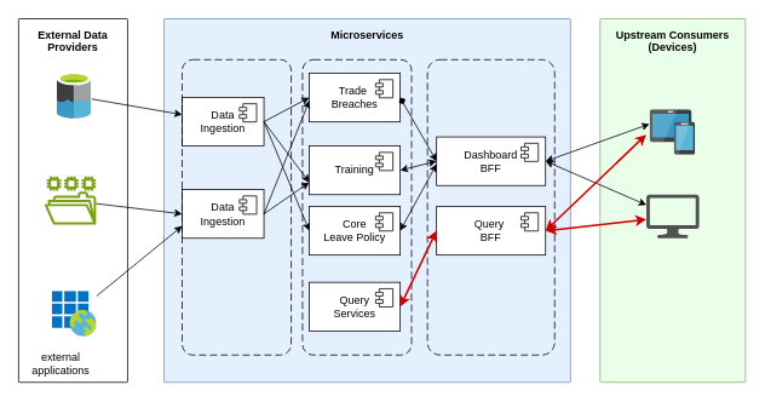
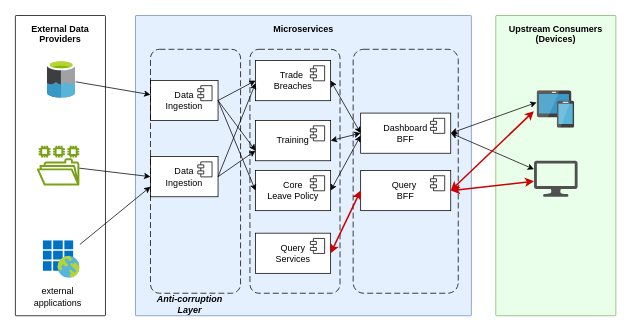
  <mxCell id="0" />
  <mxCell id="1" parent="0" />
  <mxCell id="2" value="&lt;b&gt;&lt;font color=&quot;#000000&quot;&gt;External Data&lt;br&gt;Providers&lt;/font&gt;&lt;/b&gt;" style="sketch=0;points=[[0,0,0],[0.25,0,0],[0.5,0,0],[0.75,0,0],[1,0,0],[1,0.25,0],[1,0.5,0],[1,0.75,0],[1,1,0],[0.75,1,0],[0.5,1,0],[0.25,1,0],[0,1,0],[0,0.75,0],[0,0.5,0],[0,0.25,0]];rounded=1;absoluteArcSize=1;arcSize=2;html=1;shadow=0;dashed=0;fontSize=12;align=center;verticalAlign=top;spacing=10;spacingTop=-4;whiteSpace=wrap;" vertex="1" parent="1"><mxGeometry x="20" y="20" width="120" height="400" as="geometry" /></mxCell>
  <mxCell id="3" value="" style="image;sketch=0;aspect=fixed;html=1;points=[];align=center;fontSize=12;image=img/lib/mscae/Data_Lake.svg;" vertex="1" parent="1"><mxGeometry x="62.41" y="80" width="38" height="50" as="geometry" /></mxCell>
  <mxCell id="4" value="" style="sketch=0;outlineConnect=0;fontColor=#232F3E;gradientColor=none;fillColor=#7AA116;strokeColor=none;dashed=0;verticalLabelPosition=bottom;verticalAlign=top;align=center;html=1;fontSize=12;fontStyle=0;aspect=fixed;pointerEvents=1;shape=mxgraph.aws4.file_system;" vertex="1" parent="1"><mxGeometry x="48.59" y="193.5" width="56.63" height="53" as="geometry" /></mxCell>
- <mxCell id="5" value="external applications" style="text;html=1;align=center;verticalAlign=middle;whiteSpace=wrap;rounded=0;" vertex="1" parent="1"><mxGeometry x="32.41" y="385" width="69" height="30" as="geometry" /></mxCell>
+ <mxCell id="5" value="external applications" style="text;html=1;align=center;verticalAlign=middle;whiteSpace=wrap;rounded=0;" vertex="1" parent="1"><mxGeometry x="42.41" y="380" width="69" height="30" as="geometry" /></mxCell>
  <mxCell id="6" value="" style="image;sketch=0;aspect=fixed;html=1;points=[];align=center;fontSize=12;image=img/lib/mscae/Enterprise_Applications.svg;" vertex="1" parent="1"><mxGeometry x="56.91" y="320" width="49" height="50" as="geometry" /></mxCell>
  <mxCell id="7" value="&lt;b&gt;&lt;font color=&quot;#000000&quot;&gt;Upstream Consumers&lt;/font&gt;&lt;/b&gt;&lt;div&gt;&lt;b&gt;&lt;font color=&quot;#000000&quot;&gt;(Devices)&lt;/font&gt;&lt;/b&gt;&lt;/div&gt;" style="sketch=0;points=[[0,0,0],[0.25,0,0],[0.5,0,0],[0.75,0,0],[1,0,0],[1,0.25,0],[1,0.5,0],[1,0.75,0],[1,1,0],[0.75,1,0],[0.5,1,0],[0.25,1,0],[0,1,0],[0,0.75,0],[0,0.5,0],[0,0.25,0]];rounded=1;absoluteArcSize=1;arcSize=2;html=1;strokeColor=#82b366;shadow=0;dashed=0;fontSize=12;align=center;verticalAlign=top;spacing=10;spacingTop=-4;whiteSpace=wrap;fillColor=#EAFFE9;" vertex="1" parent="1"><mxGeometry x="660" y="20" width="160" height="400" as="geometry" /></mxCell>
  <mxCell id="8" value="&lt;b&gt;&lt;font color=&quot;#000000&quot;&gt;Microservices&lt;/font&gt;&lt;/b&gt;" style="sketch=0;points=[[0,0,0],[0.25,0,0],[0.5,0,0],[0.75,0,0],[1,0,0],[1,0.25,0],[1,0.5,0],[1,0.75,0],[1,1,0],[0.75,1,0],[0.5,1,0],[0.25,1,0],[0,1,0],[0,0.75,0],[0,0.5,0],[0,0.25,0]];rounded=1;absoluteArcSize=1;arcSize=2;html=1;strokeColor=#6c8ebf;shadow=0;dashed=0;fontSize=12;align=center;verticalAlign=top;spacing=10;spacingTop=-4;whiteSpace=wrap;fillColor=#E5F0FF;" vertex="1" parent="1"><mxGeometry x="180" y="20" width="447.5" height="400" as="geometry" /></mxCell>
  <mxCell id="9" value="" style="image;sketch=0;aspect=fixed;html=1;points=[];align=center;fontSize=12;image=img/lib/mscae/Devices_Groups.svg;" vertex="1" parent="1"><mxGeometry x="715" y="120" width="50" height="50" as="geometry" /></mxCell>
  <mxCell id="10" value="" style="sketch=0;pointerEvents=1;shadow=0;dashed=0;html=1;strokeColor=none;fillColor=#505050;labelPosition=center;verticalLabelPosition=bottom;verticalAlign=top;outlineConnect=0;align=center;shape=mxgraph.office.devices.lcd_monitor;" vertex="1" parent="1"><mxGeometry x="711" y="213.5" width="58" height="48" as="geometry" /></mxCell>
  <mxCell id="11" value="Data&lt;div&gt;Ingestion&lt;/div&gt;" style="html=1;dropTarget=0;whiteSpace=wrap;" vertex="1" parent="1"><mxGeometry x="200" y="106.5" width="90" height="53.5" as="geometry" /></mxCell>
  <mxCell id="12" value="" style="shape=module;jettyWidth=8;jettyHeight=4;" vertex="1" parent="11"><mxGeometry x="1" width="19" height="20" relative="1" as="geometry"><mxPoint x="-27" y="7" as="offset" /></mxGeometry></mxCell>
  <mxCell id="13" value="Trade&amp;nbsp;&lt;div&gt;Breaches&lt;/div&gt;" style="html=1;dropTarget=0;whiteSpace=wrap;" vertex="1" parent="1"><mxGeometry x="340" y="80" width="100" height="53.5" as="geometry" /></mxCell>
  <mxCell id="14" value="" style="shape=module;jettyWidth=8;jettyHeight=4;" vertex="1" parent="13"><mxGeometry x="1" width="19" height="20" relative="1" as="geometry"><mxPoint x="-27" y="7" as="offset" /></mxGeometry></mxCell>
  <mxCell id="15" value="Training" style="html=1;dropTarget=0;whiteSpace=wrap;" vertex="1" parent="1"><mxGeometry x="340" y="160" width="100" height="53.5" as="geometry" /></mxCell>
  <mxCell id="16" value="" style="shape=module;jettyWidth=8;jettyHeight=4;" vertex="1" parent="15"><mxGeometry x="1" width="19" height="20" relative="1" as="geometry"><mxPoint x="-27" y="7" as="offset" /></mxGeometry></mxCell>
  <mxCell id="17" value="Core&lt;div&gt;Leave Policy&lt;/div&gt;" style="html=1;dropTarget=0;whiteSpace=wrap;" vertex="1" parent="1"><mxGeometry x="340" y="226.5" width="100" height="53.5" as="geometry" /></mxCell>
  <mxCell id="18" value="" style="shape=module;jettyWidth=8;jettyHeight=4;" vertex="1" parent="17"><mxGeometry x="1" width="19" height="20" relative="1" as="geometry"><mxPoint x="-27" y="7" as="offset" /></mxGeometry></mxCell>
  <mxCell id="19" value="&lt;div&gt;Dashboard&lt;/div&gt;&lt;div&gt;BFF&lt;/div&gt;" style="html=1;dropTarget=0;whiteSpace=wrap;" vertex="1" parent="1"><mxGeometry x="480" y="150" width="120" height="53.5" as="geometry" /></mxCell>
  <mxCell id="20" value="" style="shape=module;jettyWidth=8;jettyHeight=4;" vertex="1" parent="19"><mxGeometry x="1" width="19" height="20" relative="1" as="geometry"><mxPoint x="-27" y="7" as="offset" /></mxGeometry></mxCell>
  <mxCell id="21" value="Query&amp;nbsp;&lt;div&gt;BFF&lt;/div&gt;" style="html=1;dropTarget=0;whiteSpace=wrap;" vertex="1" parent="1"><mxGeometry x="480" y="226.5" width="120" height="53.5" as="geometry" /></mxCell>
  <mxCell id="22" value="" style="shape=module;jettyWidth=8;jettyHeight=4;" vertex="1" parent="21"><mxGeometry x="1" width="19" height="20" relative="1" as="geometry"><mxPoint x="-27" y="7" as="offset" /></mxGeometry></mxCell>
  <mxCell id="23" value="Query&lt;div&gt;Services&lt;/div&gt;" style="html=1;dropTarget=0;whiteSpace=wrap;" vertex="1" parent="1"><mxGeometry x="340" y="310" width="100" height="53.5" as="geometry" /></mxCell>
  <mxCell id="24" value="" style="shape=module;jettyWidth=8;jettyHeight=4;" vertex="1" parent="23"><mxGeometry x="1" width="19" height="20" relative="1" as="geometry"><mxPoint x="-27" y="7" as="offset" /></mxGeometry></mxCell>
  <mxCell id="25" value="Data&lt;div&gt;Ingestion&lt;/div&gt;" style="html=1;dropTarget=0;whiteSpace=wrap;" vertex="1" parent="1"><mxGeometry x="200" y="208" width="90" height="53.5" as="geometry" /></mxCell>
  <mxCell id="26" value="" style="shape=module;jettyWidth=8;jettyHeight=4;" vertex="1" parent="25"><mxGeometry x="1" width="19" height="20" relative="1" as="geometry"><mxPoint x="-27" y="7" as="offset" /></mxGeometry></mxCell>
  <mxCell id="27" value="" style="rounded=1;arcSize=10;dashed=1;strokeColor=#000000;fillColor=none;gradientColor=none;dashPattern=8 4;strokeWidth=1;" vertex="1" parent="1"><mxGeometry x="470" y="65" width="140" height="325" as="geometry" /></mxCell>
  <mxCell id="28" value="" style="rounded=1;arcSize=10;dashed=1;strokeColor=#000000;fillColor=none;gradientColor=none;dashPattern=8 4;strokeWidth=1;" vertex="1" parent="1"><mxGeometry x="332.5" y="65" width="120" height="325" as="geometry" /></mxCell>
  <mxCell id="29" value="" style="rounded=1;arcSize=10;dashed=1;strokeColor=#000000;fillColor=none;gradientColor=none;dashPattern=8 4;strokeWidth=1;" vertex="1" parent="1"><mxGeometry x="200" y="65" width="120" height="325" as="geometry" /></mxCell>
+ <mxCell id="30" value="&lt;i&gt;&lt;b&gt;Anti-corruption&lt;/b&gt;&lt;/i&gt;&lt;div&gt;&lt;i&gt;&lt;b&gt;Layer&lt;/b&gt;&lt;/i&gt;&lt;/div&gt;" style="text;html=1;align=center;verticalAlign=middle;whiteSpace=wrap;rounded=0;" vertex="1" parent="1"><mxGeometry x="200" y="390" width="105" height="30" as="geometry" /></mxCell>
  <mxCell id="31" value="" style="endArrow=classic;html=1;rounded=0;" edge="1" parent="1" source="3" target="11"><mxGeometry width="50" height="50" relative="1" as="geometry"><mxPoint x="390" y="270" as="sourcePoint" /><mxPoint x="440" y="220" as="targetPoint" /></mxGeometry></mxCell>
  <mxCell id="32" value="" style="endArrow=classic;html=1;rounded=0;entryX=0;entryY=0.5;entryDx=0;entryDy=0;" edge="1" parent="1" source="4" target="25"><mxGeometry width="50" height="50" relative="1" as="geometry"><mxPoint x="390" y="270" as="sourcePoint" /><mxPoint x="440" y="220" as="targetPoint" /></mxGeometry></mxCell>
  <mxCell id="33" value="" style="endArrow=classic;html=1;rounded=0;entryX=0;entryY=0.75;entryDx=0;entryDy=0;" edge="1" parent="1" source="6" target="25"><mxGeometry width="50" height="50" relative="1" as="geometry"><mxPoint x="390" y="270" as="sourcePoint" /><mxPoint x="440" y="220" as="targetPoint" /></mxGeometry></mxCell>
  <mxCell id="34" value="" style="endArrow=classic;html=1;rounded=0;exitX=1;exitY=0.5;exitDx=0;exitDy=0;entryX=0;entryY=0.5;entryDx=0;entryDy=0;" edge="1" parent="1" source="11" target="13"><mxGeometry width="50" height="50" relative="1" as="geometry"><mxPoint x="390" y="270" as="sourcePoint" /><mxPoint x="440" y="220" as="targetPoint" /></mxGeometry></mxCell>
  <mxCell id="35" value="" style="endArrow=classic;html=1;rounded=0;exitX=1;exitY=0.5;exitDx=0;exitDy=0;entryX=0;entryY=0.75;entryDx=0;entryDy=0;" edge="1" parent="1" source="11" target="15"><mxGeometry width="50" height="50" relative="1" as="geometry"><mxPoint x="390" y="270" as="sourcePoint" /><mxPoint x="440" y="220" as="targetPoint" /></mxGeometry></mxCell>
  <mxCell id="36" value="" style="endArrow=classic;html=1;rounded=0;exitX=1;exitY=0.5;exitDx=0;exitDy=0;entryX=0;entryY=0.5;entryDx=0;entryDy=0;" edge="1" parent="1" source="11" target="17"><mxGeometry width="50" height="50" relative="1" as="geometry"><mxPoint x="390" y="270" as="sourcePoint" /><mxPoint x="440" y="220" as="targetPoint" /></mxGeometry></mxCell>
  <mxCell id="37" value="" style="endArrow=classic;html=1;rounded=0;exitX=1;exitY=0.5;exitDx=0;exitDy=0;" edge="1" parent="1" source="25"><mxGeometry width="50" height="50" relative="1" as="geometry"><mxPoint x="390" y="270" as="sourcePoint" /><mxPoint x="340" y="110" as="targetPoint" /></mxGeometry></mxCell>
  <mxCell id="38" value="" style="endArrow=classic;html=1;rounded=0;exitX=1;exitY=0.5;exitDx=0;exitDy=0;" edge="1" parent="1" source="25"><mxGeometry width="50" height="50" relative="1" as="geometry"><mxPoint x="390" y="270" as="sourcePoint" /><mxPoint x="340" y="200" as="targetPoint" /></mxGeometry></mxCell>
- <mxCell id="39" value="" style="endArrow=diamond;startArrow=classic;html=1;rounded=0;entryX=1;entryY=0.5;entryDx=0;entryDy=0;exitX=0;exitY=0.5;exitDx=0;exitDy=0;" edge="1" parent="1" source="19" target="13"><mxGeometry width="50" height="50" relative="1" as="geometry"><mxPoint x="390" y="270" as="sourcePoint" /><mxPoint x="440" y="220" as="targetPoint" /></mxGeometry></mxCell>
+ <mxCell id="39" value="" style="endArrow=classic;startArrow=classic;html=1;rounded=0;entryX=1;entryY=0.5;entryDx=0;entryDy=0;exitX=0;exitY=0.5;exitDx=0;exitDy=0;" edge="1" parent="1" source="19" target="13"><mxGeometry width="50" height="50" relative="1" as="geometry"><mxPoint x="390" y="270" as="sourcePoint" /><mxPoint x="440" y="220" as="targetPoint" /></mxGeometry></mxCell>
  <mxCell id="40" value="" style="endArrow=classic;startArrow=classic;html=1;rounded=0;entryX=0;entryY=0.5;entryDx=0;entryDy=0;exitX=1;exitY=0.5;exitDx=0;exitDy=0;" edge="1" parent="1" source="15" target="19"><mxGeometry width="50" height="50" relative="1" as="geometry"><mxPoint x="390" y="270" as="sourcePoint" /><mxPoint x="440" y="220" as="targetPoint" /></mxGeometry></mxCell>
  <mxCell id="41" value="" style="endArrow=classic;startArrow=classic;html=1;rounded=0;exitX=1;exitY=0.5;exitDx=0;exitDy=0;" edge="1" parent="1" source="17"><mxGeometry width="50" height="50" relative="1" as="geometry"><mxPoint x="390" y="270" as="sourcePoint" /><mxPoint x="480" y="180" as="targetPoint" /></mxGeometry></mxCell>
  <mxCell id="42" value="" style="endArrow=classic;startArrow=classic;html=1;rounded=0;exitX=1;exitY=0.5;exitDx=0;exitDy=0;entryX=0;entryY=0.5;entryDx=0;entryDy=0;strokeColor=#CC0000;strokeWidth=2;" edge="1" parent="1" source="23" target="21"><mxGeometry width="50" height="50" relative="1" as="geometry"><mxPoint x="390" y="270" as="sourcePoint" /><mxPoint x="440" y="220" as="targetPoint" /></mxGeometry></mxCell>
  <mxCell id="43" value="" style="endArrow=classic;startArrow=classic;html=1;rounded=0;entryX=-0.012;entryY=0.316;entryDx=0;entryDy=0;entryPerimeter=0;exitX=1;exitY=0.5;exitDx=0;exitDy=0;" edge="1" parent="1" source="19" target="9"><mxGeometry width="50" height="50" relative="1" as="geometry"><mxPoint x="390" y="270" as="sourcePoint" /><mxPoint x="440" y="220" as="targetPoint" /></mxGeometry></mxCell>
  <mxCell id="44" value="" style="endArrow=classic;startArrow=classic;html=1;rounded=0;exitX=1;exitY=0.5;exitDx=0;exitDy=0;" edge="1" parent="1" source="19" target="10"><mxGeometry width="50" height="50" relative="1" as="geometry"><mxPoint x="390" y="270" as="sourcePoint" /><mxPoint x="440" y="220" as="targetPoint" /></mxGeometry></mxCell>
  <mxCell id="45" value="" style="endArrow=classic;startArrow=classic;html=1;rounded=0;entryX=-0.084;entryY=0.548;entryDx=0;entryDy=0;entryPerimeter=0;exitX=1;exitY=0.5;exitDx=0;exitDy=0;strokeColor=#CC0000;strokeWidth=2;" edge="1" parent="1" source="21" target="9"><mxGeometry width="50" height="50" relative="1" as="geometry"><mxPoint x="390" y="270" as="sourcePoint" /><mxPoint x="440" y="220" as="targetPoint" /></mxGeometry></mxCell>
  <mxCell id="46" value="" style="endArrow=classic;startArrow=classic;html=1;rounded=0;exitX=1;exitY=0.5;exitDx=0;exitDy=0;strokeColor=#CC0000;strokeWidth=2;" edge="1" parent="1" source="21" target="10"><mxGeometry width="50" height="50" relative="1" as="geometry"><mxPoint x="390" y="270" as="sourcePoint" /><mxPoint x="440" y="220" as="targetPoint" /></mxGeometry></mxCell>
